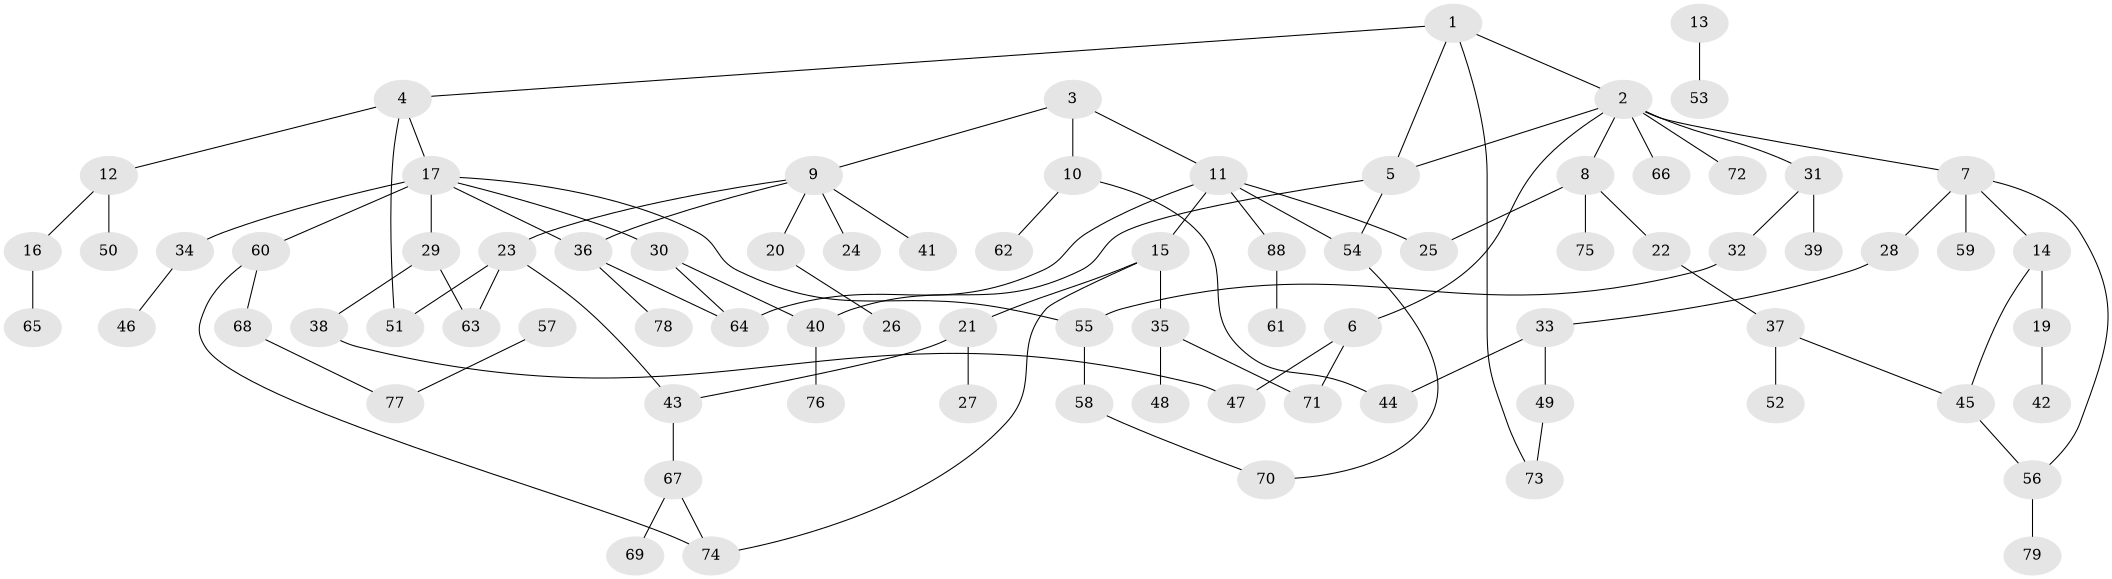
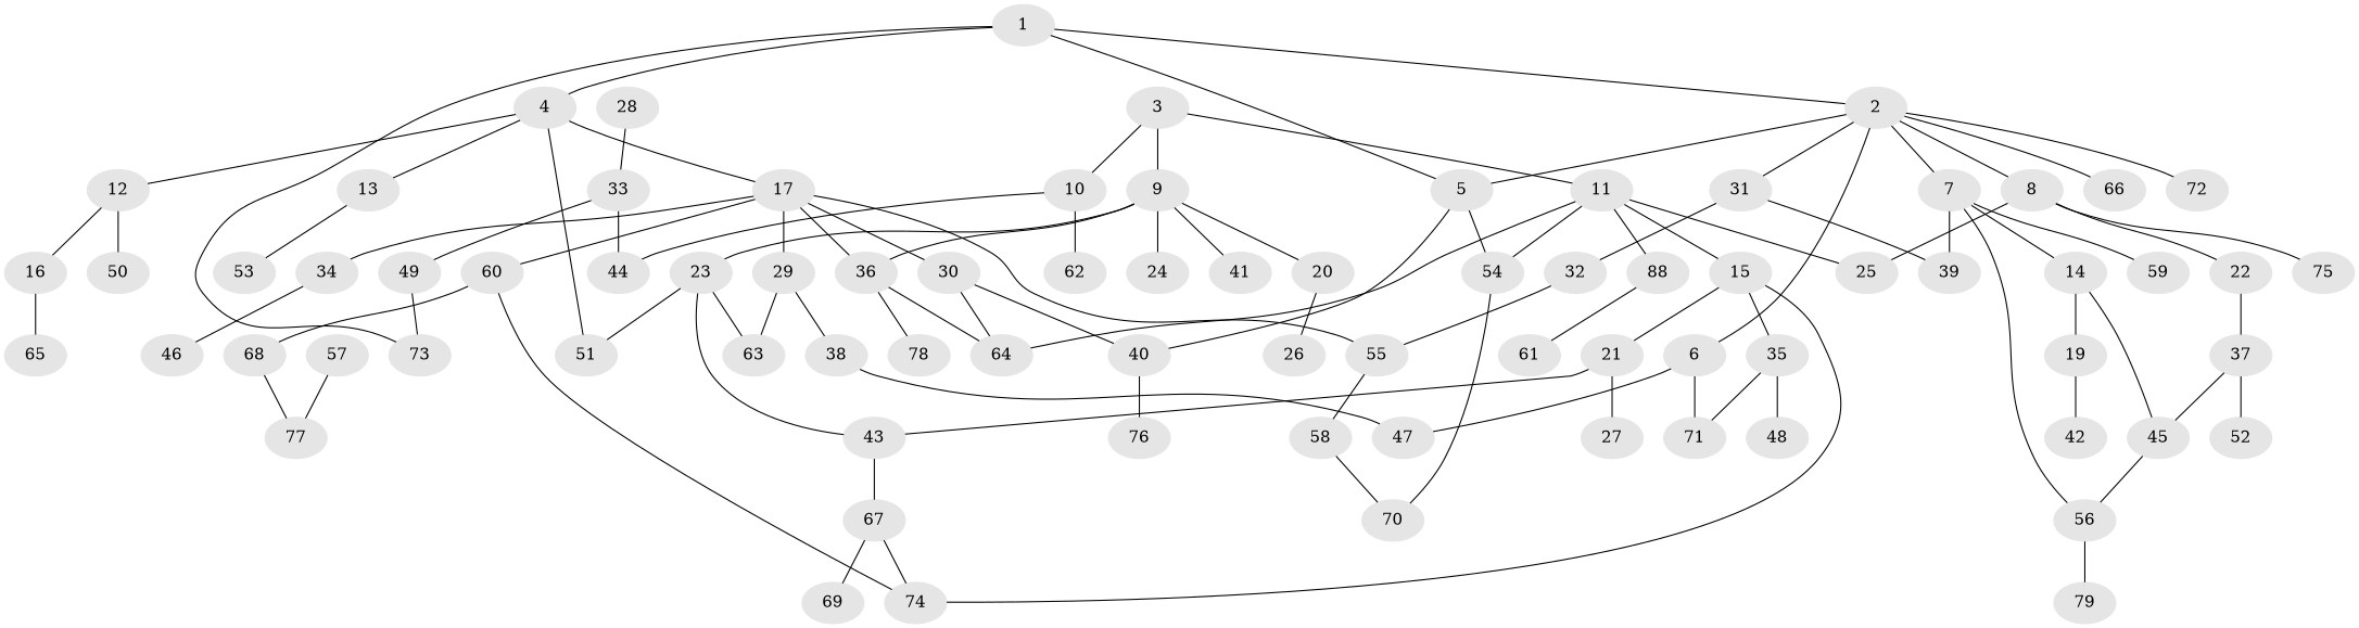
  graph {
    node [color=gray90 style=filled]
    1
    2
    4
    73
    5
    6
    7
    8
    31
    66
    72
    3
    9
    10
    11
    12
    13
    17
    51
    40
    54
    47
    71
    14
    28
    56
    59
    22
    25
    75
    32
    39
    20
    23
    24
    36
    41
    44
    62
    15
    n41 [label=88]
    64
    16
    50
    53
    29
    30
    34
    55
    60
    76
    70
    19
    45
    33
    79
    37
    26
    43
    63
    78
    21
    35
    74
    61
    65
    42
    27
    48
    38
    46
    58
    68
    67
    57
    77
    52
    49
    69
    1 -- 2
    1 -- 4
    1 -- 73
    1 -- 5
    2 -- 5
    2 -- 6
    2 -- 7
    2 -- 8
    2 -- 31
    2 -- 66
    2 -- 72
    4 -- 12
+   4 -- 13
    4 -- 17
    4 -- 51
    5 -- 40
    5 -- 54
    6 -- 47
    6 -- 71
    7 -- 14
-   7 -- 28
+   7 -- 39
    7 -- 56
    7 -- 59
    8 -- 22
    8 -- 25
    8 -- 75
    31 -- 32
    31 -- 39
    3 -- 9
    3 -- 10
    3 -- 11
    9 -- 20
    9 -- 23
    9 -- 24
    9 -- 36
    9 -- 41
    10 -- 44
    10 -- 62
    11 -- 54
    11 -- 25
    11 -- 15
    11 -- n41
    11 -- 64
    12 -- 16
    12 -- 50
    13 -- 53
    17 -- 36
    17 -- 29
    17 -- 30
    17 -- 34
    17 -- 55
    17 -- 60
    40 -- 76
    54 -- 70
    14 -- 19
    14 -- 45
    28 -- 33
    56 -- 79
    22 -- 37
    32 -- 55
    20 -- 26
    23 -- 51
    23 -- 43
    23 -- 63
    36 -- 64
    36 -- 78
    15 -- 21
    15 -- 35
    15 -- 74
    n41 -- 61
    16 -- 65
    29 -- 63
    29 -- 38
    30 -- 40
    30 -- 64
    34 -- 46
    55 -- 58
    60 -- 74
    60 -- 68
    19 -- 42
    45 -- 56
    33 -- 44
    33 -- 49
    37 -- 45
    37 -- 52
    43 -- 67
    21 -- 43
    21 -- 27
    35 -- 71
    35 -- 48
    38 -- 47
    58 -- 70
    68 -- 77
    67 -- 74
    67 -- 69
    57 -- 77
    49 -- 73
  }
